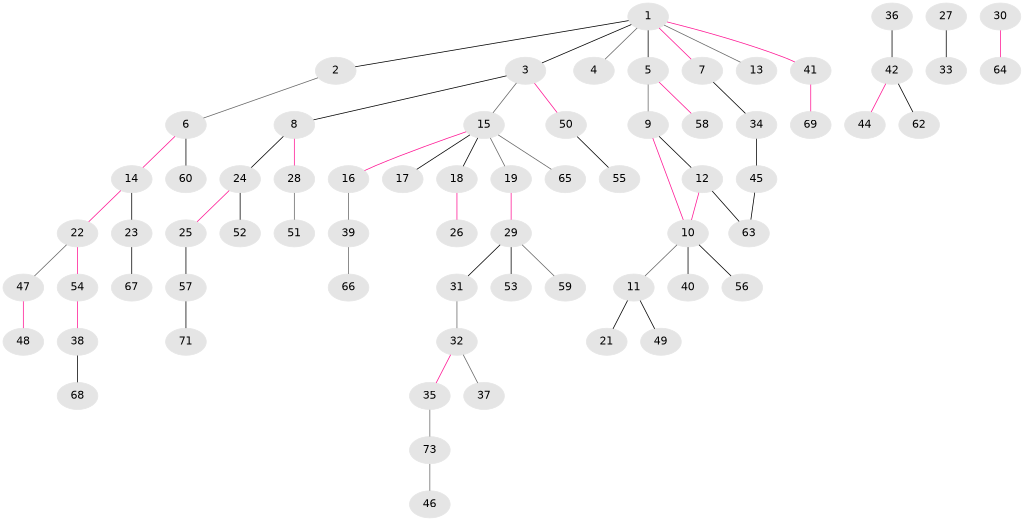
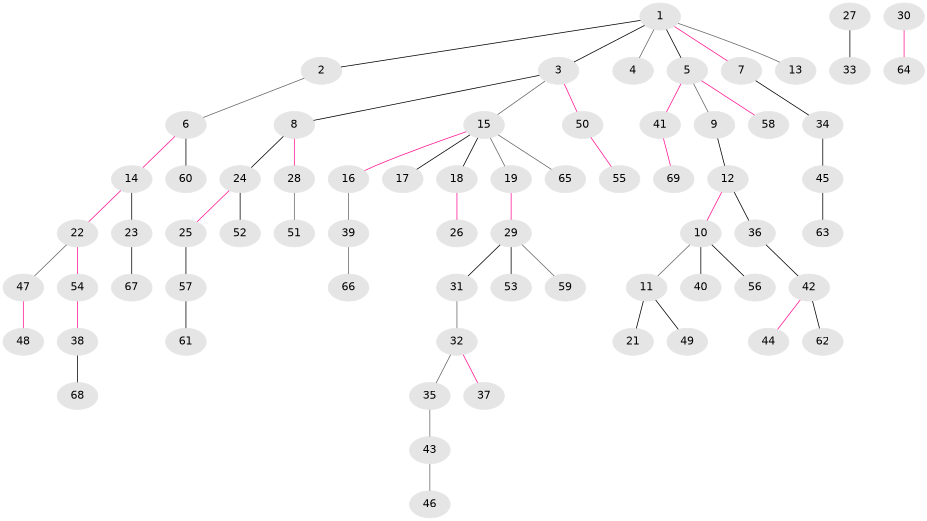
  graph {
    fontname="DejaVu Sans"
    node [color=gray90 fontname="DejaVu Sans" style=filled]
    edge [color=black fontname="DejaVu Sans"]
    1
    2
    3
    4
    5
    7
    13
    41
    6
    8
    15
    50
    9
    58
    34
    69
    14
    60
    24
    28
    16
    17
    18
    19
    65
    55
    10
    12
    22
    23
    45
    25
    52
    51
    11
    40
    56
    36
    21
    49
    27
    33
    42
    47
    54
    67
    39
    26
    29
    66
    31
    53
    59
    30
    64
    38
    68
    48
    57
-   61 [label=71]
+   61
    32
    35
    37
-   43 [label=73]
+   43
    63
    46
    44
    62
    1 -- 2
    1 -- 3
    1 -- 4 [color=gray40]
    1 -- 5
    1 -- 7 [color=deeppink]
    1 -- 13 [color=gray40]
-   1 -- 41 [color=deeppink]
+   5 -- 41 [color=deeppink]
    2 -- 6 [color=gray40]
    3 -- 8
    3 -- 15 [color=gray40]
    3 -- 50 [color=deeppink]
    5 -- 9 [color=gray40]
    5 -- 58 [color=deeppink]
    7 -- 34
    41 -- 69 [color=deeppink]
    6 -- 14 [color=deeppink]
    6 -- 60
    8 -- 24
    8 -- 28 [color=deeppink]
    15 -- 16 [color=deeppink]
    15 -- 17
    15 -- 18
    15 -- 19 [color=gray40]
    15 -- 65 [color=gray40]
-   50 -- 55
-   9 -- 10 [color=deeppink]
+   50 -- 55 [color=deeppink]
    9 -- 12
    34 -- 45
    14 -- 22 [color=deeppink]
    14 -- 23
    24 -- 25 [color=deeppink]
    24 -- 52
    28 -- 51 [color=gray40]
    16 -- 39 [color=gray40]
    18 -- 26 [color=deeppink]
    19 -- 29 [color=deeppink]
    10 -- 11 [color=gray40]
    10 -- 40
    10 -- 56
    12 -- 10 [color=deeppink]
-   12 -- 63
+   12 -- 36
    22 -- 47 [color=gray40]
    22 -- 54 [color=deeppink]
    23 -- 67
    45 -- 63
    25 -- 57
    11 -- 21
    11 -- 49
    36 -- 42
    27 -- 33
    42 -- 44 [color=deeppink]
    42 -- 62
    47 -- 48 [color=deeppink]
    54 -- 38 [color=deeppink]
    39 -- 66 [color=gray40]
    29 -- 31
    29 -- 53
    29 -- 59 [color=gray40]
    31 -- 32 [color=gray40]
    30 -- 64 [color=deeppink]
    38 -- 68
    57 -- 61
-   32 -- 35 [color=deeppink]
-   32 -- 37 [color=gray40]
+   32 -- 35 [color=gray40]
+   32 -- 37 [color=deeppink]
    35 -- 43 [color=gray40]
    43 -- 46 [color=gray40]
  }
